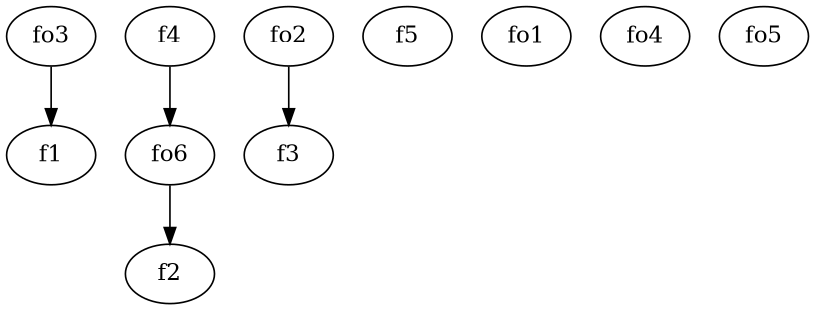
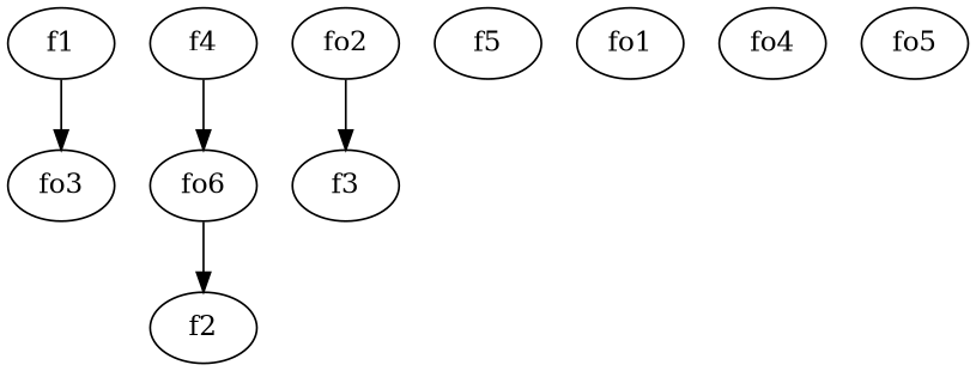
  strict digraph {
    edge [weight=2]
    f1
    fo3
    fo6
    f2
    fo2
    f3
    f4
    f5
    fo1
    fo4
    fo5
-   fo3 -> f1
+   f1 -> fo3
    fo6 -> f2
    fo2 -> f3
    f4 -> fo6
  }
